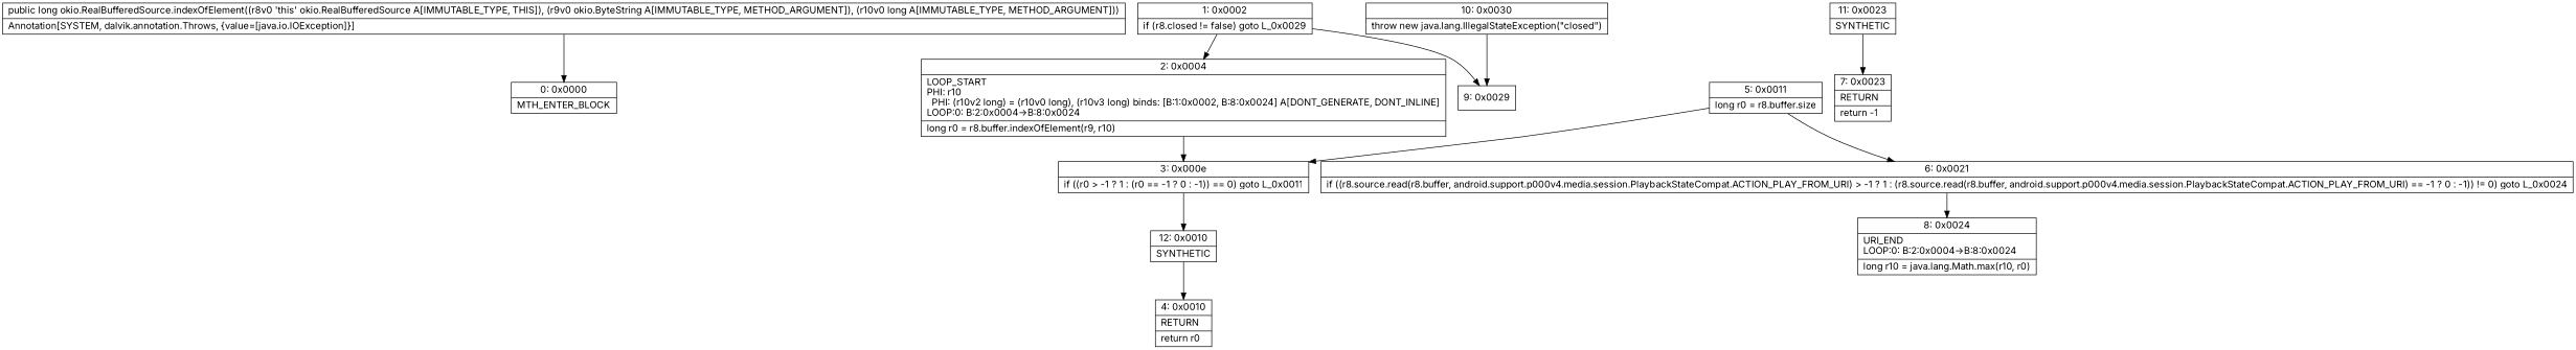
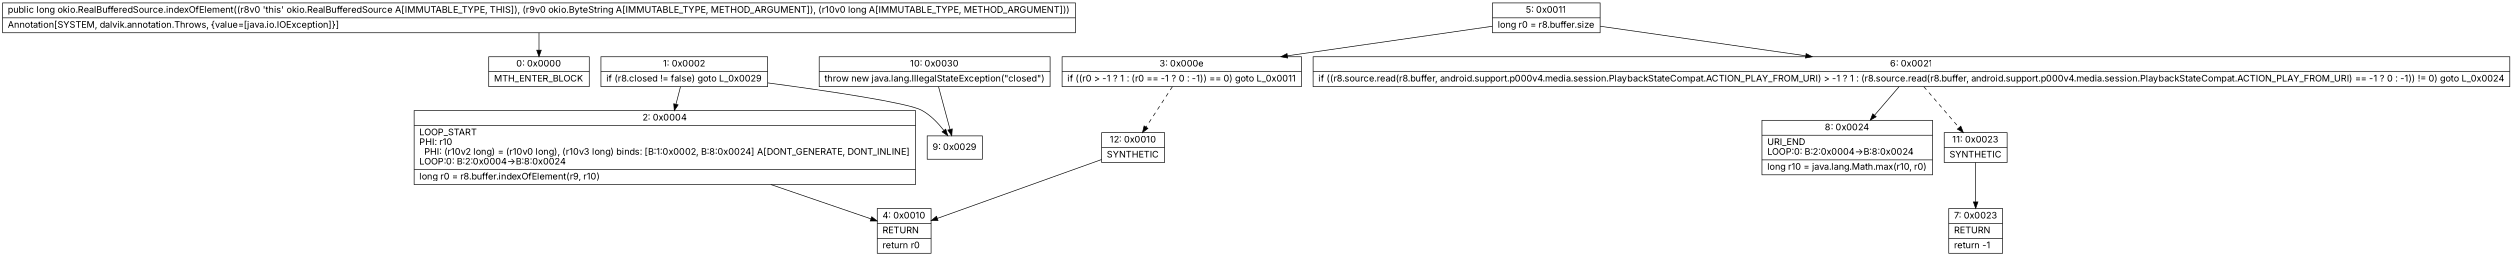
  digraph {
    fontname=Inter
    node [fontname=Inter shape=record]
    edge [fontname=Inter]
    n1 [label="{0\:\ 0x0000|MTH_ENTER_BLOCK\l}"]
    n2 [label="{1\:\ 0x0002|if (r8.closed != false) goto L_0x0029\l}"]
    n3 [label="{2\:\ 0x0004|LOOP_START\lPHI: r10 \l  PHI: (r10v2 long) = (r10v0 long), (r10v3 long) binds: [B:1:0x0002, B:8:0x0024] A[DONT_GENERATE, DONT_INLINE]\lLOOP:0: B:2:0x0004\-\>B:8:0x0024\l|long r0 = r8.buffer.indexOfElement(r9, r10)\l}"]
    n4 [label="{9\:\ 0x0029}"]
    n5 [label="{3\:\ 0x000e|if ((r0 \> \-1 ? 1 : (r0 == \-1 ? 0 : \-1)) == 0) goto L_0x0011\l}"]
    n6 [label="{12\:\ 0x0010|SYNTHETIC\l}"]
    n7 [label="{5\:\ 0x0011|long r0 = r8.buffer.size\l}"]
    n8 [label="{6\:\ 0x0021|if ((r8.source.read(r8.buffer, android.support.p000v4.media.session.PlaybackStateCompat.ACTION_PLAY_FROM_URI) \> \-1 ? 1 : (r8.source.read(r8.buffer, android.support.p000v4.media.session.PlaybackStateCompat.ACTION_PLAY_FROM_URI) == \-1 ? 0 : \-1)) != 0) goto L_0x0024\l}"]
    n9 [label="{4\:\ 0x0010|RETURN\l|return r0\l}"]
    n10 [label="{8\:\ 0x0024|URI_END\lLOOP:0: B:2:0x0004\-\>B:8:0x0024\l|long r10 = java.lang.Math.max(r10, r0)\l}"]
    n11 [label="{11\:\ 0x0023|SYNTHETIC\l}"]
    n12 [label="{7\:\ 0x0023|RETURN\l|return \-1\l}"]
    n13 [label="{10\:\ 0x0030|throw new java.lang.IllegalStateException(\"closed\")\l}"]
    n14 [label="{public long okio.RealBufferedSource.indexOfElement((r8v0 'this' okio.RealBufferedSource A[IMMUTABLE_TYPE, THIS]), (r9v0 okio.ByteString A[IMMUTABLE_TYPE, METHOD_ARGUMENT]), (r10v0 long A[IMMUTABLE_TYPE, METHOD_ARGUMENT]))  | Annotation[SYSTEM, dalvik.annotation.Throws, \{value=[java.io.IOException]\}]\l}"]
    n2 -> n3 [style=solid]
    n2 -> n4
-   n3 -> n5
-   n5 -> n6 [style=solid]
+   n3 -> n9
+   n5 -> n6 [style=dashed]
    n6 -> n9
    n7 -> n5
    n7 -> n8
    n8 -> n10
+   n8 -> n11 [style=dashed]
    n11 -> n12
    n13 -> n4
    n14 -> n1
  }
